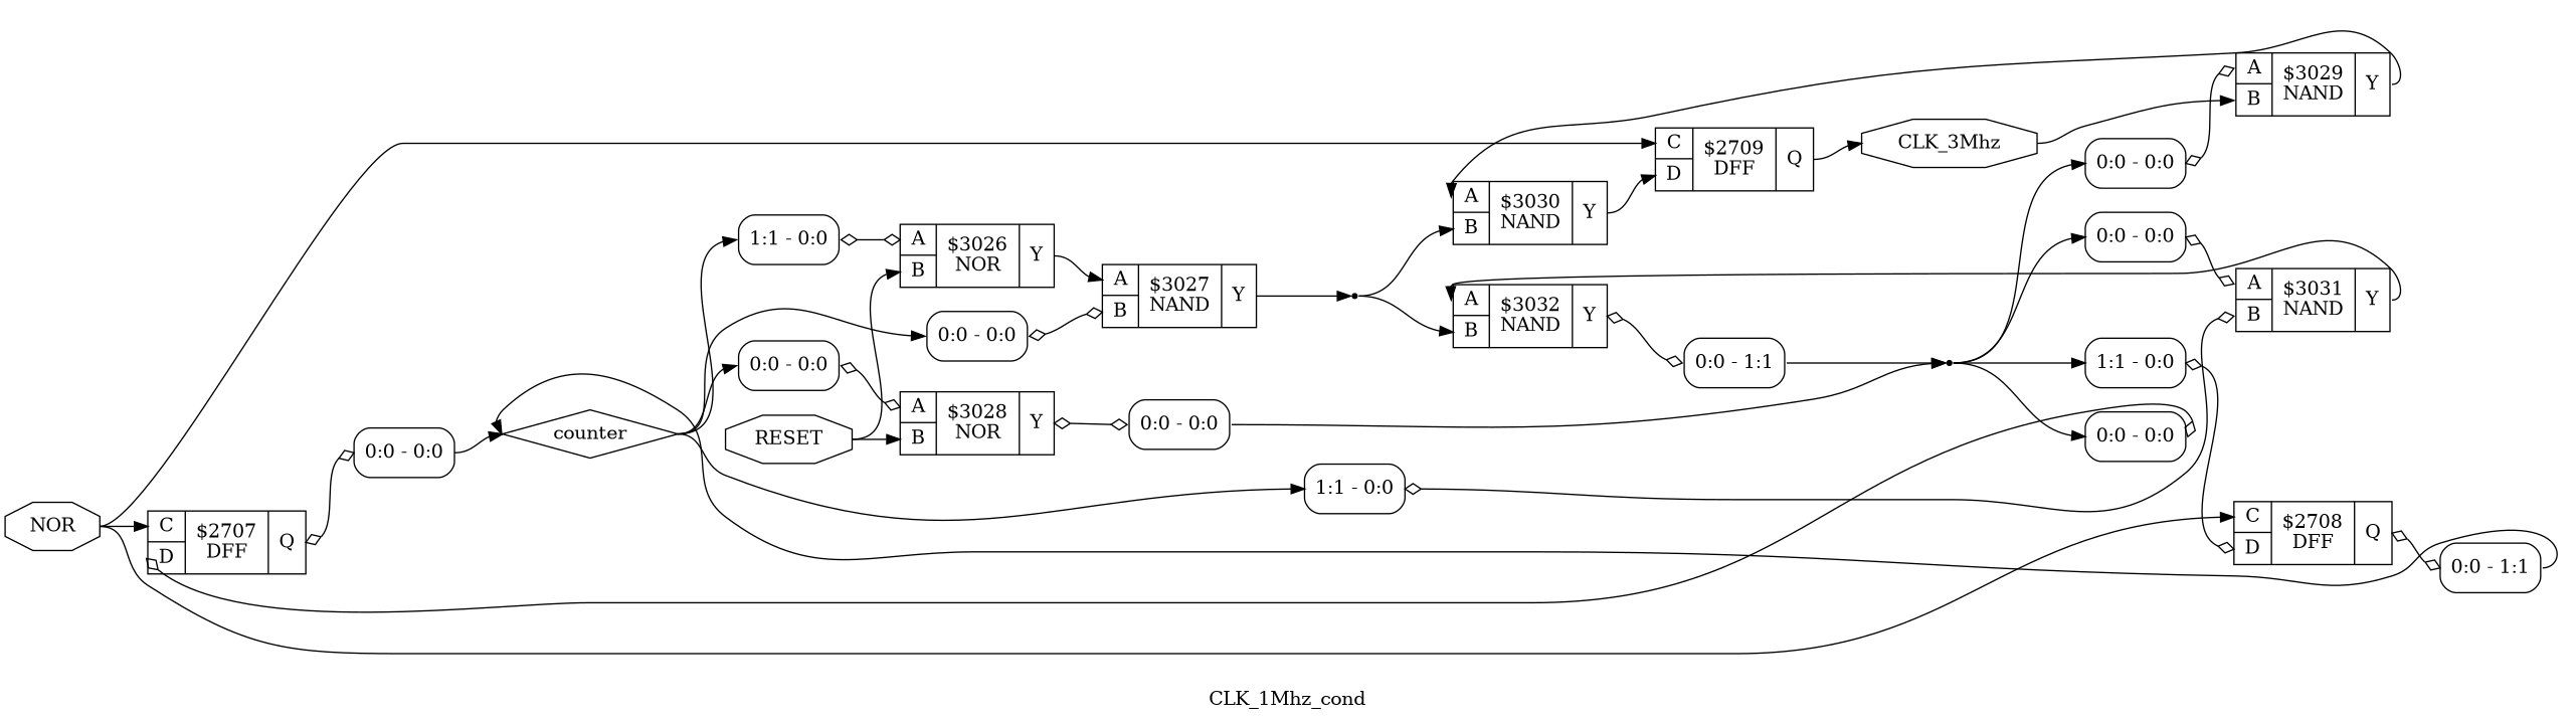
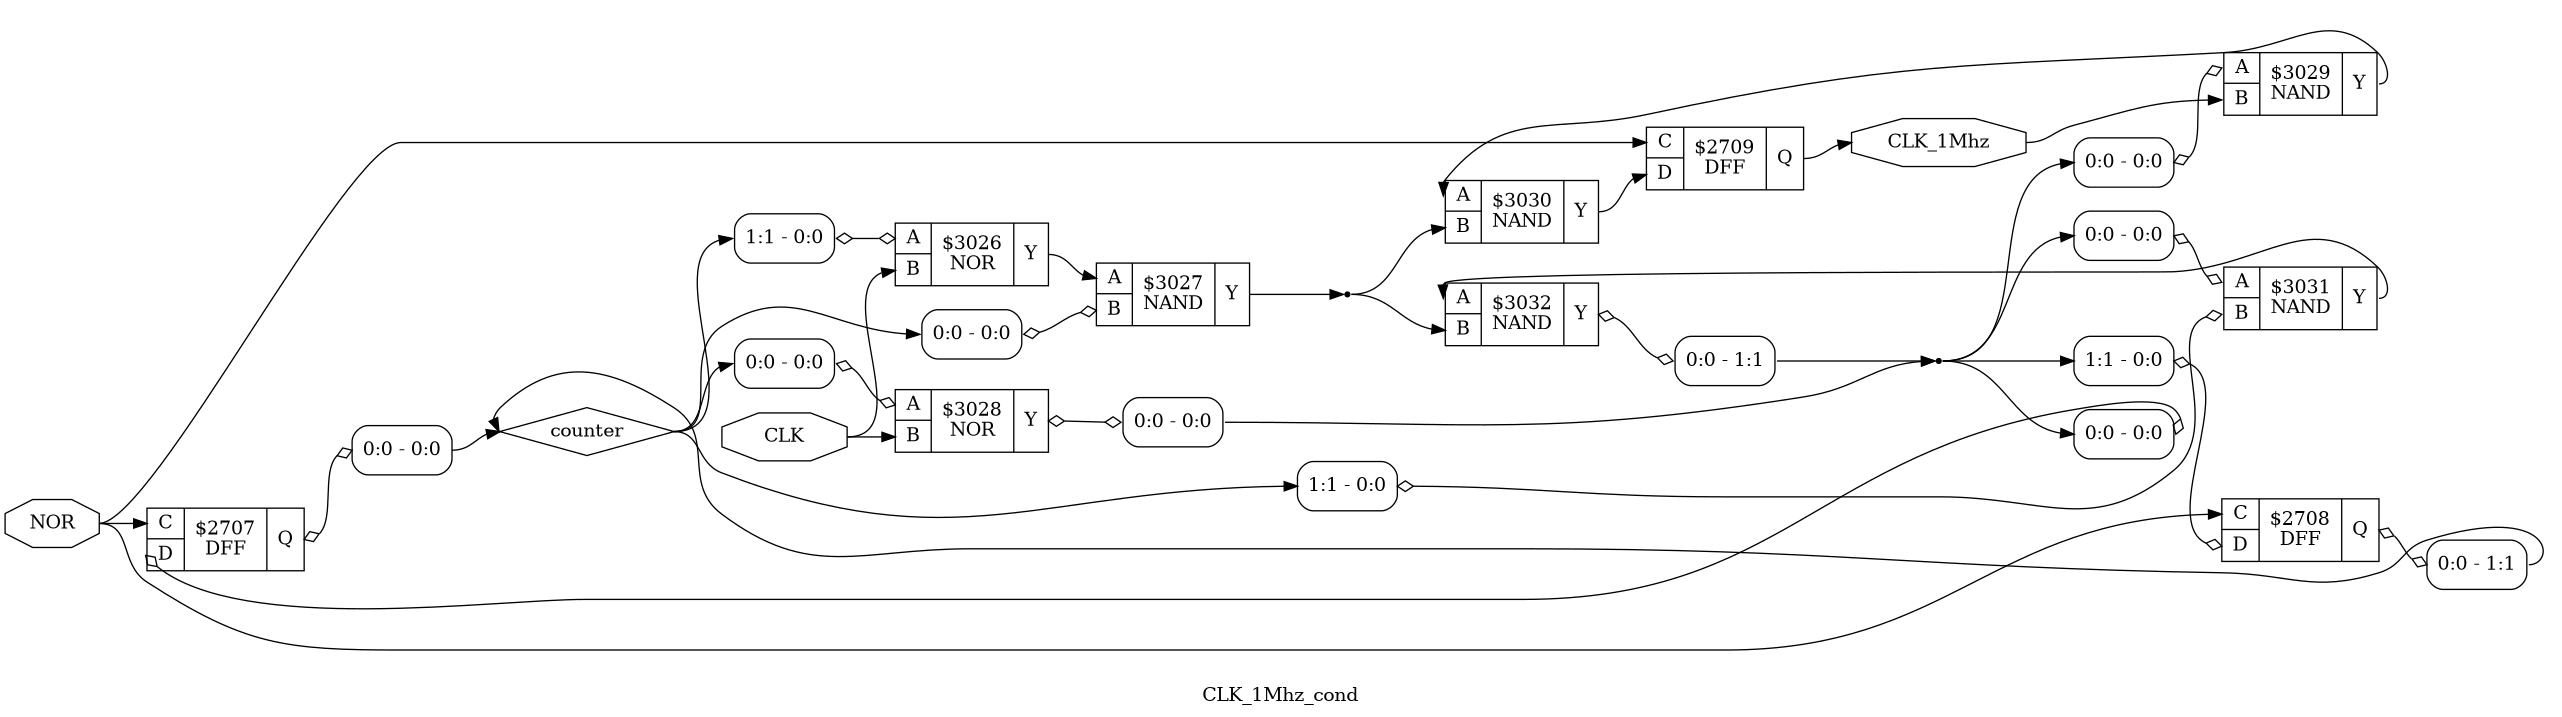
  digraph {
    label=CLK_1Mhz_cond
    rankdir=LR
    remincross=true
    node [shape=record]
    edge [color=black headport=w tailport=e]
    n8 [color=black fontcolor=black label=NOR shape=octagon]
    c25 [label="{{<p22> C|<p23> D}|$2707\nDFF|{<p24> Q}}"]
    c26 [label="{{<p22> C|<p23> D}|$2708\nDFF|{<p24> Q}}"]
    c27 [label="{{<p22> C|<p23> D}|$2709\nDFF|{<p24> Q}}"]
    x9 [label="<s0> 0:0 - 0:0 " style=rounded]
    x11 [label="<s0> 0:0 - 1:1 " style=rounded]
-   n9 [color=black fontcolor=black label=CLK_3Mhz shape=octagon]
+   n9 [color=black fontcolor=black label=CLK_1Mhz shape=octagon]
    c18 [label="{{<p12> A|<p13> B}|$3029\nNAND|{<p14> Y}}"]
    c19 [label="{{<p12> A|<p13> B}|$3030\nNAND|{<p14> Y}}"]
-   n10 [color=black fontcolor=black label=RESET shape=octagon]
+   n10 [color=black fontcolor=black label=CLK shape=octagon]
    c15 [label="{{<p12> A|<p13> B}|$3026\nNOR|{<p14> Y}}"]
    c17 [label="{{<p12> A|<p13> B}|$3028\nNOR|{<p14> Y}}"]
    c16 [label="{{<p12> A|<p13> B}|$3027\nNAND|{<p14> Y}}"]
    x3 [label="<s0> 0:0 - 0:0 " style=rounded]
    n11 [color=black fontcolor=black label=counter shape=diamond]
    x0 [label="<s0> 1:1 - 0:0 " style=rounded]
    x1 [label="<s0> 0:0 - 0:0 " style=rounded]
    x2 [label="<s0> 0:0 - 0:0 " style=rounded]
    x6 [label="<s0> 1:1 - 0:0 " style=rounded]
    c20 [label="{{<p12> A|<p13> B}|$3031\nNAND|{<p14> Y}}"]
    n7 [shape=point]
    c21 [label="{{<p12> A|<p13> B}|$3032\nNAND|{<p14> Y}}"]
    n3 [shape=point]
    x4 [label="<s0> 0:0 - 0:0 " style=rounded]
    x5 [label="<s0> 0:0 - 0:0 " style=rounded]
    x8 [label="<s0> 0:0 - 0:0 " style=rounded]
    x10 [label="<s0> 1:1 - 0:0 " style=rounded]
    x7 [label="<s0> 0:0 - 1:1 " style=rounded]
    n8 -> c25 [headport="p22:w"]
    n8 -> c26 [headport="p22:w"]
    n8 -> c27 [headport="p22:w"]
    c25 -> x9 [arrowhead=odiamond arrowtail=odiamond dir=both tailport="p24:e"]
    c26 -> x11 [arrowhead=odiamond arrowtail=odiamond dir=both tailport="p24:e"]
    c27 -> n9 [tailport="p24:e"]
    x9 -> n11 [tailport="s0:e"]
    x11 -> n11 [tailport="s0:e"]
    n9 -> c18 [headport="p13:w"]
    c18 -> c19 [headport="p12:w" tailport="p14:e"]
    c19 -> c27 [headport="p23:w" tailport="p14:e"]
    n10 -> c15 [headport="p13:w"]
    n10 -> c17 [headport="p13:w"]
    c15 -> c16 [headport="p12:w" tailport="p14:e"]
    c17 -> x3 [arrowhead=odiamond arrowtail=odiamond dir=both tailport="p14:e"]
    c16 -> n7 [tailport="p14:e"]
    x3 -> n3 [tailport="s0:e"]
    n11 -> x0 [headport="s0:w"]
    n11 -> x1 [headport="s0:w"]
    n11 -> x2 [headport="s0:w"]
    n11 -> x6 [headport="s0:w"]
    x0 -> c15 [arrowhead=odiamond arrowtail=odiamond dir=both headport="p12:w"]
    x1 -> c16 [arrowhead=odiamond arrowtail=odiamond dir=both headport="p13:w"]
    x2 -> c17 [arrowhead=odiamond arrowtail=odiamond dir=both headport="p12:w"]
    x6 -> c20 [arrowhead=odiamond arrowtail=odiamond dir=both headport="p13:w"]
    c20 -> c21 [headport="p12:w" tailport="p14:e"]
    n7 -> c19 [headport="p13:w"]
    n7 -> c21 [headport="p13:w"]
    c21 -> x7 [arrowhead=odiamond arrowtail=odiamond dir=both tailport="p14:e"]
    n3 -> x4 [headport="s0:w"]
    n3 -> x5 [headport="s0:w"]
    n3 -> x8 [headport="s0:w"]
    n3 -> x10 [headport="s0:w"]
    x4 -> c18 [arrowhead=odiamond arrowtail=odiamond dir=both headport="p12:w"]
    x5 -> c20 [arrowhead=odiamond arrowtail=odiamond dir=both headport="p12:w"]
    x8 -> c25 [arrowhead=odiamond arrowtail=odiamond dir=both headport="p23:w"]
    x10 -> c26 [arrowhead=odiamond arrowtail=odiamond dir=both headport="p23:w"]
    x7 -> n3 [tailport="s0:e"]
  }
